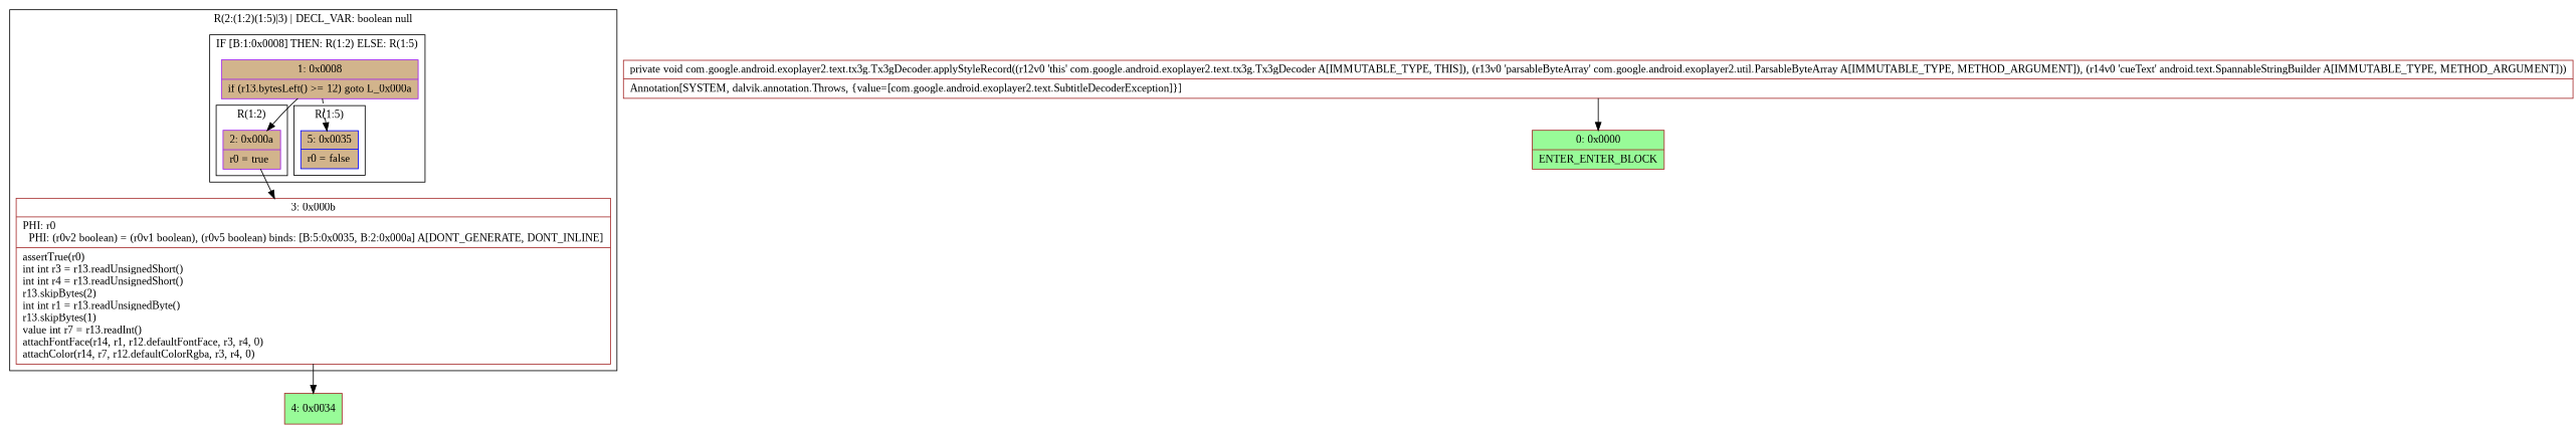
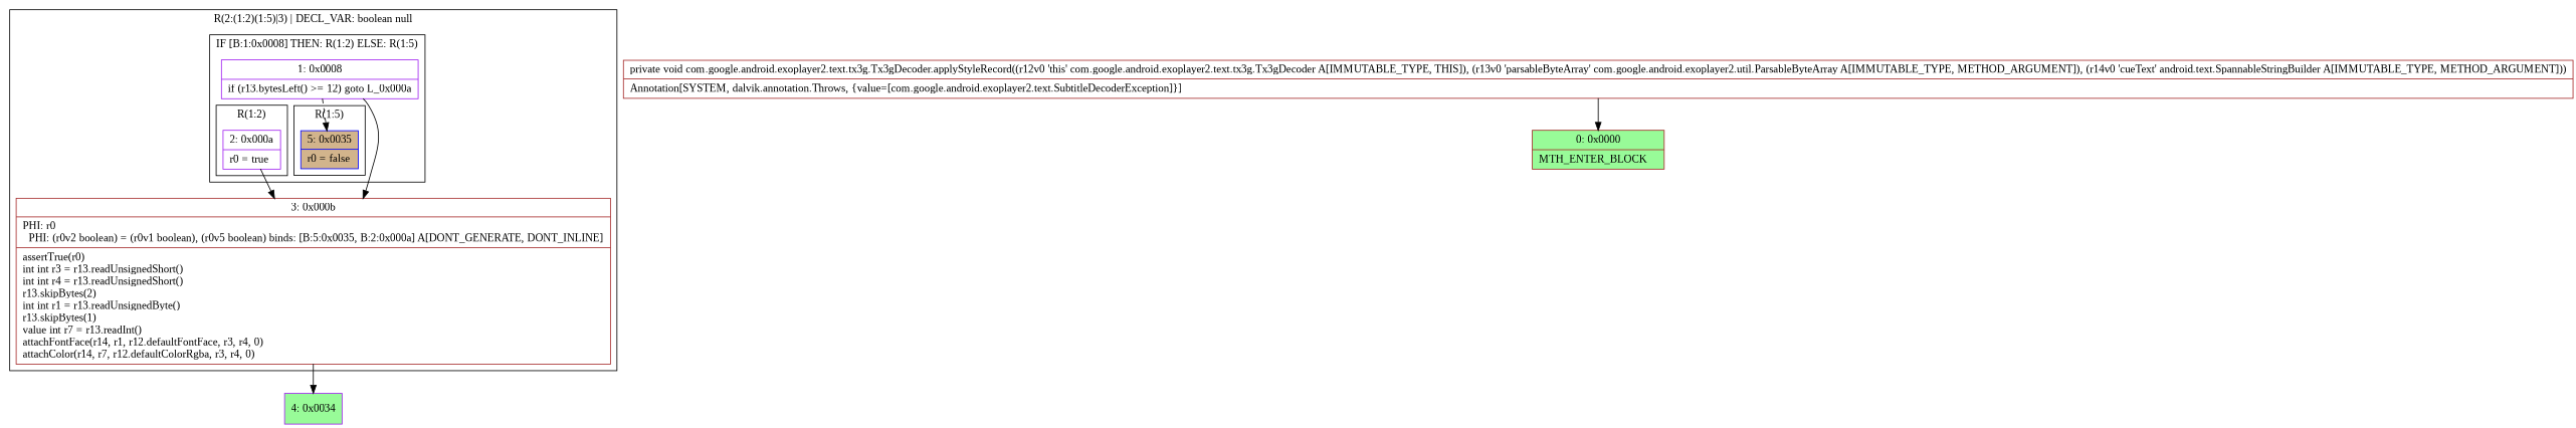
  digraph {
    fontname="Liberation Serif"
    node [color=brown fillcolor=tan fontname="Liberation Serif" shape=record style=filled]
    edge [fontname="Liberation Serif"]
-   n1 [color=purple label="{2\:\ 0x000a|r0 = true\l}"]
+   n1 [color=purple fillcolor=white label="{2\:\ 0x000a|r0 = true\l}"]
    n2 [color=blue label="{5\:\ 0x0035|r0 = false\l}"]
-   n3 [color=purple label="{1\:\ 0x0008|if (r13.bytesLeft() \>= 12) goto L_0x000a\l}"]
+   n3 [color=purple fillcolor=white label="{1\:\ 0x0008|if (r13.bytesLeft() \>= 12) goto L_0x000a\l}"]
    n4 [fillcolor=white label="{3\:\ 0x000b|PHI: r0 \l  PHI: (r0v2 boolean) = (r0v1 boolean), (r0v5 boolean) binds: [B:5:0x0035, B:2:0x000a] A[DONT_GENERATE, DONT_INLINE]\l|assertTrue(r0)\lint int r3 = r13.readUnsignedShort()\lint int r4 = r13.readUnsignedShort()\lr13.skipBytes(2)\lint int r1 = r13.readUnsignedByte()\lr13.skipBytes(1)\lvalue int r7 = r13.readInt()\lattachFontFace(r14, r1, r12.defaultFontFace, r3, r4, 0)\lattachColor(r14, r7, r12.defaultColorRgba, r3, r4, 0)\l}"]
-   n5 [fillcolor=palegreen label="{4\:\ 0x0034}"]
-   n6 [fillcolor=palegreen label="{0\:\ 0x0000|ENTER_ENTER_BLOCK\l}"]
+   n5 [color=purple fillcolor=palegreen label="{4\:\ 0x0034}"]
+   n6 [fillcolor=palegreen label="{0\:\ 0x0000|MTH_ENTER_BLOCK\l}"]
    n7 [fillcolor=white label="{private void com.google.android.exoplayer2.text.tx3g.Tx3gDecoder.applyStyleRecord((r12v0 'this' com.google.android.exoplayer2.text.tx3g.Tx3gDecoder A[IMMUTABLE_TYPE, THIS]), (r13v0 'parsableByteArray' com.google.android.exoplayer2.util.ParsableByteArray A[IMMUTABLE_TYPE, METHOD_ARGUMENT]), (r14v0 'cueText' android.text.SpannableStringBuilder A[IMMUTABLE_TYPE, METHOD_ARGUMENT]))  | Annotation[SYSTEM, dalvik.annotation.Throws, \{value=[com.google.android.exoplayer2.text.SubtitleDecoderException]\}]\l}"]
    subgraph cluster_1 {
      label="R(2:(1:2)(1:5)|3) | DECL_VAR: boolean null\l"
      n4
      subgraph cluster_2 {
        label="IF [B:1:0x0008] THEN: R(1:2) ELSE: R(1:5)"
        n3
        subgraph cluster_3 {
          label="R(1:2)"
          n1
        }
        subgraph cluster_4 {
          label="R(1:5)"
          n2
        }
      }
    }
    n1 -> n4
-   n3 -> n1
+   n3 -> n4
    n3 -> n2 [style=dashed]
    n4 -> n5
    n7 -> n6
  }
